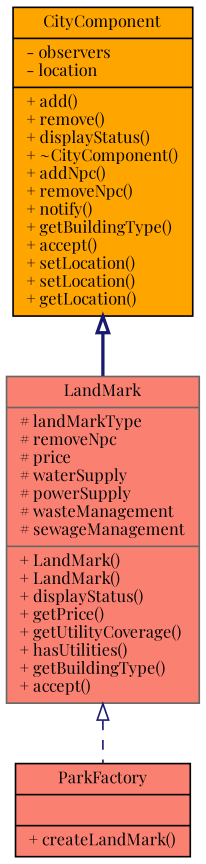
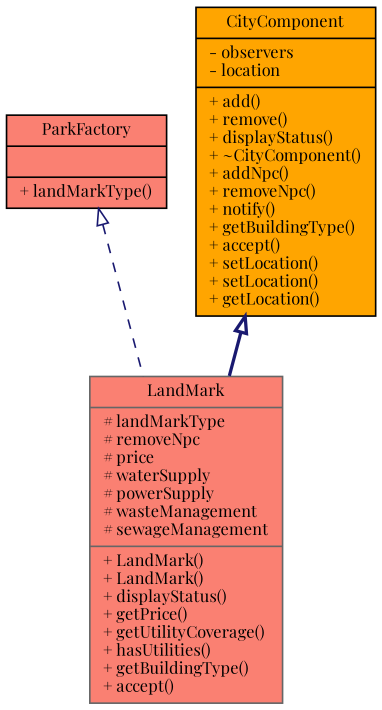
  digraph {
    fontname="Playfair Display"
    node [color=black fillcolor=salmon fontname="Playfair Display" fontsize=10 shape=record style=filled]
    edge [arrowtail=onormal color=midnightblue dir=back fontname="Playfair Display" fontsize=10 labelfontname=Helvetica labelfontsize=10]
-   n1 [fontcolor=black height=0.2 label="{ParkFactory\n||+ createLandMark()\l}" width=0.4]
+   n1 [fontcolor=black height=0.2 label="{ParkFactory\n||+ landMarkType()\l}" width=0.4]
    n2 [color=gray40 height=0.2 label="{LandMark\n|# landMarkType\l# removeNpc\l# price\l# waterSupply\l# powerSupply\l# wasteManagement\l# sewageManagement\l|+ LandMark()\l+ LandMark()\l+ displayStatus()\l+ getPrice()\l+ getUtilityCoverage()\l+ hasUtilities()\l+ getBuildingType()\l+ accept()\l}" width=0.4]
    n3 [fillcolor=orange height=0.2 label="{CityComponent\n|- observers\l- location\l|+ add()\l+ remove()\l+ displayStatus()\l+ ~CityComponent()\l+ addNpc()\l+ removeNpc()\l+ notify()\l+ getBuildingType()\l+ accept()\l+ setLocation()\l+ setLocation()\l+ getLocation()\l}" width=0.4]
-   n2 -> n1 [style=dashed]
+   n1 -> n2 [style=dashed]
    n3 -> n2 [style=bold]
  }
